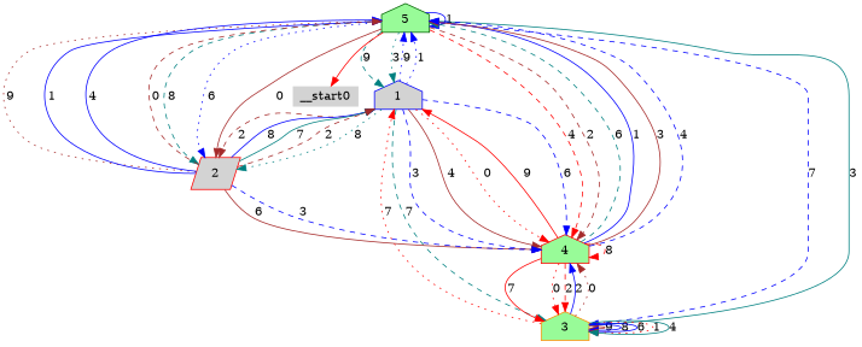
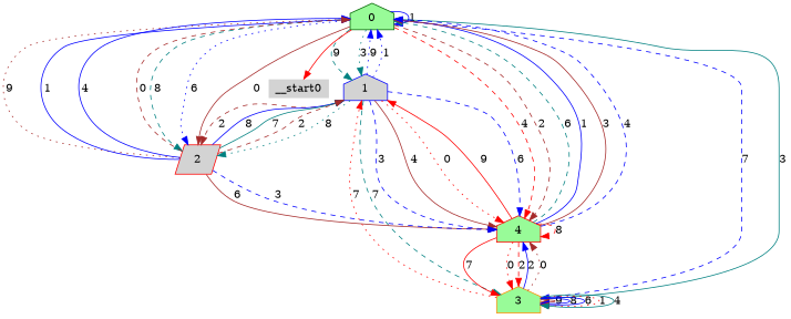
  digraph {
    node [color=red fillcolor=palegreen shape=house style=filled]
    edge [color=blue style=solid]
-   n1 [color=darkgreen label=5]
+   n1 [color=darkgreen label=0]
    n2 [color=blue fillcolor=lightgrey label=1]
    n3 [fillcolor=lightgrey label=2 shape=parallelogram]
    n4 [color=darkorange label=3]
    n5 [label=4]
    __start0 [color=darkorange fillcolor=lightgrey height=0 shape=none width=0]
    n1 -> n1 [label=1]
    n1 -> n2 [color=teal label=9 style=dashed]
    n1 -> n2 [color=teal label=3 style=dotted]
    n1 -> n3 [color=teal label=8 style=dashed]
    n1 -> n3 [label=6 style=dotted]
    n1 -> n3 [color=brown label=0]
    n1 -> n4 [label=7 style=dashed]
    n1 -> n5 [color=red label=4 style=dashed]
    n1 -> n5 [color=brown label=2 style=dashed]
    n1 -> __start0 [color=red]
    n2 -> n1 [label=9 style=dotted]
    n2 -> n1 [label=1 style=dotted]
    n2 -> n3 [color=teal label=8 style=dotted]
    n2 -> n3 [color=brown label=2 style=dashed]
    n2 -> n4 [color=teal label=7 style=dashed]
    n2 -> n5 [label=6 style=dashed]
    n2 -> n5 [label=3 style=dashed]
    n2 -> n5 [color=brown label=4]
    n2 -> n5 [color=red label=0 style=dotted]
    n3 -> n1 [color=brown label=9 style=dotted]
    n3 -> n1 [label=1]
    n3 -> n1 [label=4]
    n3 -> n1 [color=brown label=0 style=dashed]
    n3 -> n2 [label=8]
    n3 -> n2 [color=teal label=7]
    n3 -> n2 [color=brown label=2 style=dashed]
    n3 -> n5 [color=brown label=6]
    n3 -> n5 [label=3 style=dashed]
    n4 -> n1 [color=teal label=3]
    n4 -> n2 [color=red label=7 style=dotted]
    n4 -> n4 [color=brown label=9]
    n4 -> n4 [label=8]
    n4 -> n4 [label=6]
    n4 -> n4 [color=red label=1 style=dotted]
    n4 -> n4 [color=teal label=4]
    n4 -> n5 [label=2]
    n4 -> n5 [color=brown label=0 style=dotted]
    n5 -> n1 [color=teal label=6 style=dashed]
    n5 -> n1 [label=1]
    n5 -> n1 [color=brown label=3]
    n5 -> n1 [label=4 style=dashed]
    n5 -> n2 [color=red label=9]
    n5 -> n4 [color=red label=7]
    n5 -> n4 [color=red label=2 style=dashed]
    n5 -> n4 [color=red label=0 style=dotted]
    n5 -> n5 [color=red label=8 style=dashed]
  }
